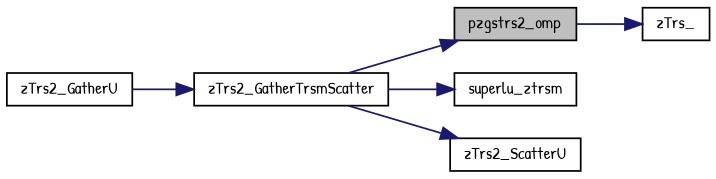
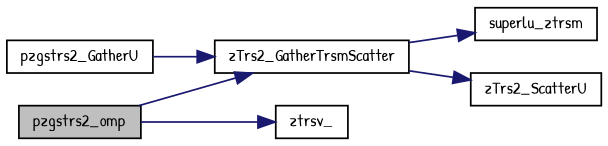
  digraph {
    fontname="Patrick Hand"
    rankdir=LR
    node [color=black fillcolor=white fontname="Patrick Hand" fontsize=10 shape=record style=filled]
    edge [color=midnightblue fontname="Patrick Hand" fontsize=10 labelfontname=Helvetica labelfontsize=10 style=solid]
    n1 [fillcolor=grey75 fontcolor=black height=0.2 label=pzgstrs2_omp width=0.4]
    n2 [height=0.2 label=zTrs2_GatherTrsmScatter width=0.4]
-   n3 [height=0.2 label=zTrs_ width=0.4]
+   n3 [height=0.2 label=ztrsv_ width=0.4]
    n4 [height=0.2 label=superlu_ztrsm width=0.4]
    n5 [height=0.2 label=zTrs2_ScatterU width=0.4]
-   n6 [height=0.2 label=zTrs2_GatherU width=0.4]
-   n2 -> n1
+   n6 [height=0.2 label=pzgstrs2_GatherU width=0.4]
+   n1 -> n2
    n1 -> n3
    n2 -> n4
    n2 -> n5
    n6 -> n2
  }
